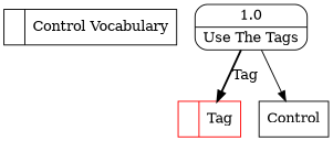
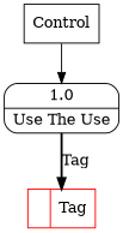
  digraph {
    node [shape=record]
-   n1 [label="<f0>  |<f1> Control Vocabulary "]
    n2 [color=red label="<f0>  |<f1> Tag "]
    n3 [label=Control shape=box]
-   n4 [label="{<f0> 1.0|<f1> Use The Tags }" shape=Mrecord]
-   n4 -> n3 [style=solid]
+   n4 [label="{<f0> 1.0|<f1> Use The Use }" shape=Mrecord]
+   n3 -> n4 [style=solid]
    n4 -> n2 [label=Tag style=bold]
  }
